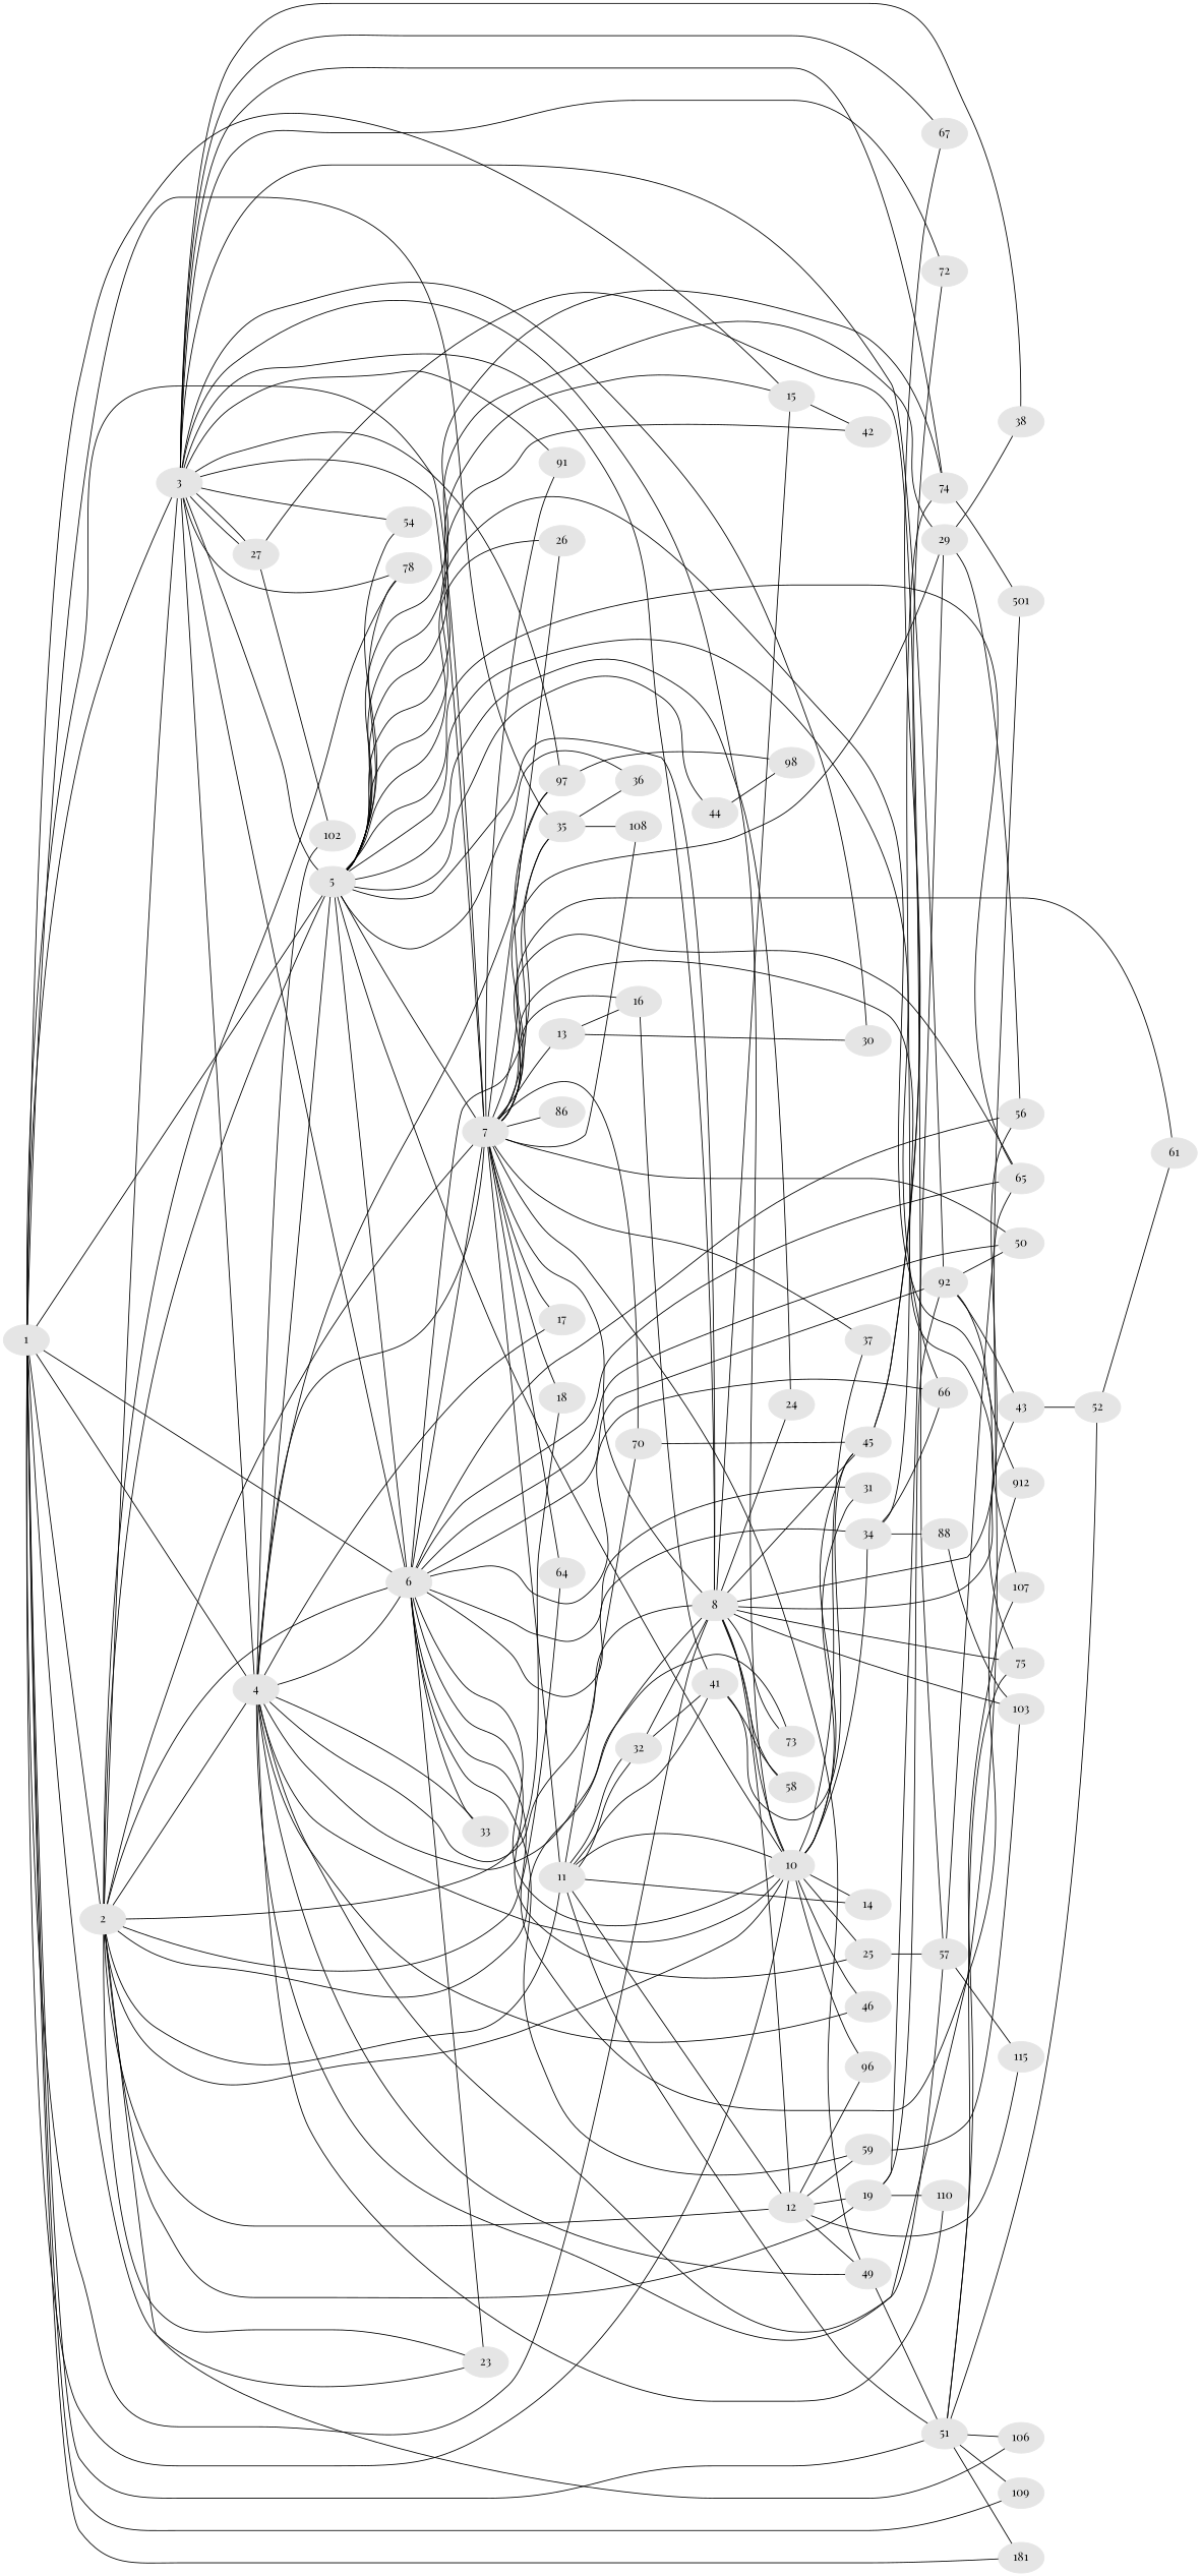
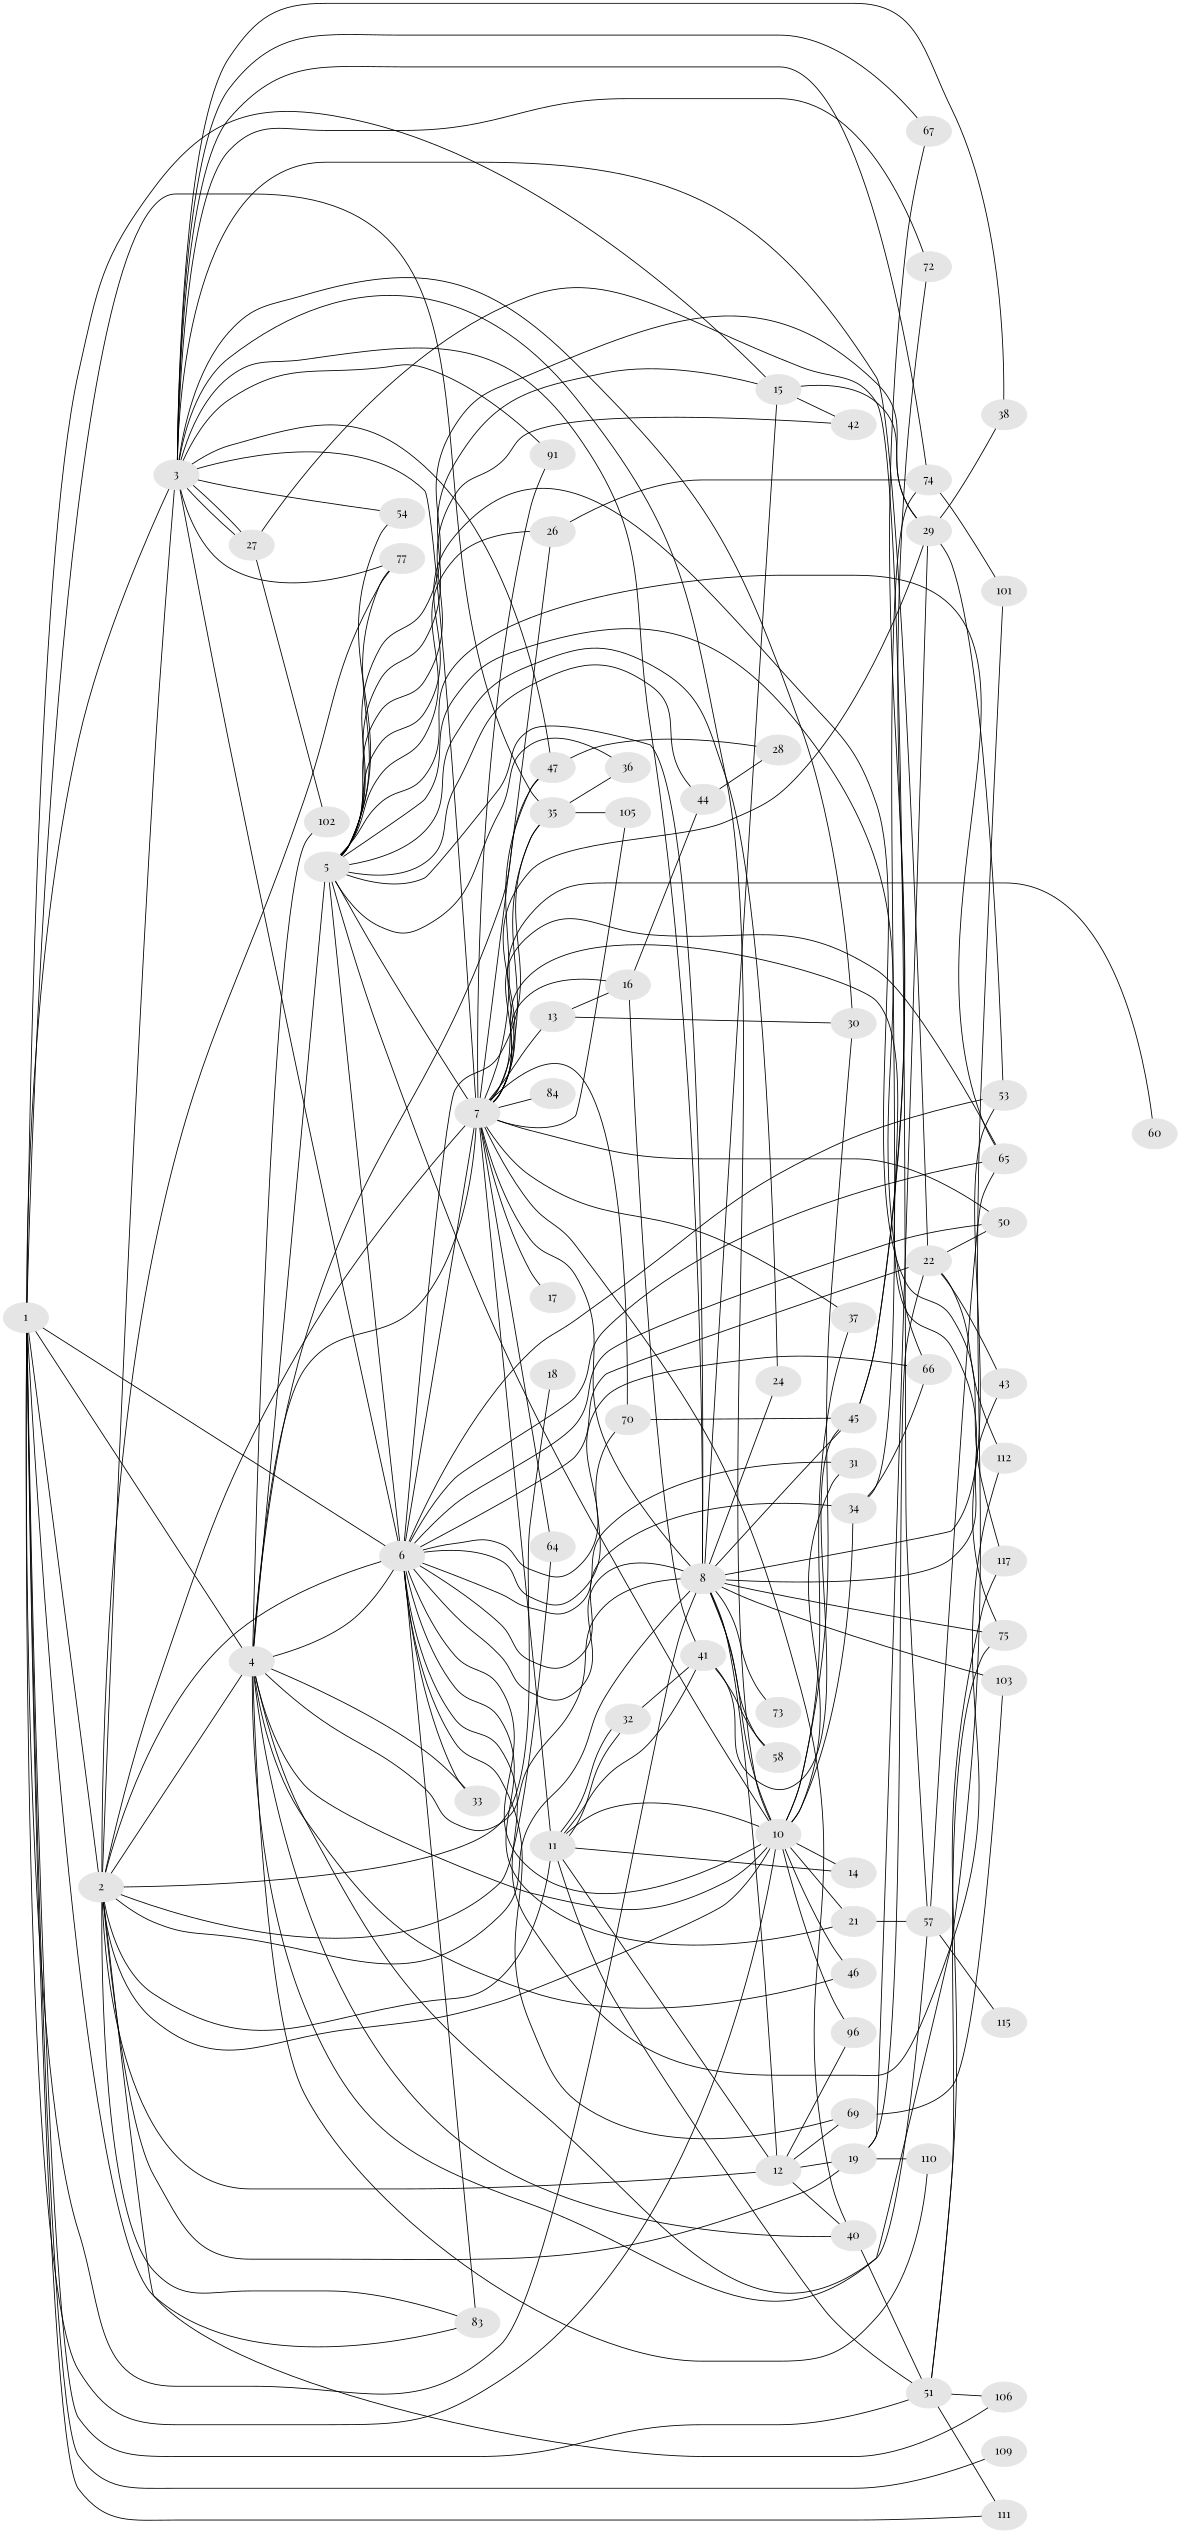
  graph {
    fontname="Playfair Display"
    rankdir=LR
    node [color=gray90 fontname="Playfair Display" style=filled]
    edge [fontname="Playfair Display"]
    1 [super="+48"]
    2 [super="+87"]
    3 [super="+81"]
    4 [super="+49"]
    5 [super="+20"]
    6 [super="+55"]
    7 [super="+9"]
    8 [super="+39"]
    10 [super="+28"]
    15 [super="+97"]
-   23 [super="+80"]
+   23 [super="+80" label=83]
    35 [super="+61"]
    51 [super="+85"]
    109
-   111 [label=181]
+   111
    11 [super="+76"]
    12 [super="+25"]
    18
    19 [super="+108"]
    64 [super="+90"]
-   78 [super="+89"]
+   78 [super="+89" label=77]
    106
-   22 [super="+93" label=92]
+   22 [super="+93"]
    27 [super="+84"]
    30 [super="+114"]
    38
-   47 [super="+113" label=97]
+   47 [super="+113"]
    54
    67
    72
    74 [super="+82"]
    91
    17
    33
-   40 [super="+100" label=49]
+   40 [super="+100"]
    46
    57 [super="+77"]
    73 [super="+95"]
-   101 [label=501]
+   101
    102
    110
    24
    26
    29 [super="+94"]
    36 [super="+116"]
    42
    44
    65 [super="+71"]
    66 [super="+99"]
-   107
-   21 [label=25]
+   107 [label=117]
+   21
    31
    34
    50 [super="+68"]
-   56 [super="+63"]
-   69 [label=59]
+   56 [super="+63" label=53]
+   69
    70
-   112 [label=912]
+   112
    13
    16
    37
-   60 [label=61]
+   60
    75 [super="+79"]
-   86
-   105 [label=108]
+   86 [label=84]
+   105
    45 [super="+59"]
    43
    58
    103 [super="+104"]
    14 [super="+92"]
    96
-   52
    32
    41 [super="+62"]
    115
-   98
-   88
+   98 [label=28]
    1 -- 2 [weight=2]
    1 -- 3
    1 -- 4
-   1 -- 5
    1 -- 6
-   1 -- 7 [weight=2]
    1 -- 8
    1 -- 10
    1 -- 15
    1 -- 23
    1 -- 35 [weight=2]
    1 -- 51
    1 -- 109
    1 -- 111
    2 -- 3
    2 -- 4
-   2 -- 5
    2 -- 6
    2 -- 7 [weight=2]
    2 -- 8
    2 -- 10
    2 -- 23
    2 -- 11 [weight=2]
    2 -- 12
    2 -- 18
    2 -- 19
    2 -- 64
    2 -- 78
    2 -- 106
-   3 -- 4 [weight=2]
-   3 -- 5
    3 -- 6
    3 -- 7 [weight=2]
    3 -- 8 [weight=2]
    3 -- 10
    3 -- 78
    3 -- 22
    3 -- 27
    3 -- 27
    3 -- 30
    3 -- 38
    3 -- 47
    3 -- 54
    3 -- 67
    3 -- 72
    3 -- 74
    3 -- 91
    4 -- 5
    4 -- 6
    4 -- 7 [weight=2]
    4 -- 8
    4 -- 10
    4 -- 47
-   4 -- 17
    4 -- 33
    4 -- 40
    4 -- 46
    4 -- 57
-   4 -- 73
    4 -- 101
    4 -- 102
    4 -- 110
    5 -- 6
    5 -- 7 [weight=3]
    5 -- 8
    5 -- 10 [weight=2]
    5 -- 15
    5 -- 78
    5 -- 54
-   5 -- 74
+   26 -- 74
    5 -- 24
    5 -- 26
    5 -- 29
    5 -- 36
    5 -- 42
    5 -- 44
    5 -- 65
    5 -- 66
    5 -- 107
    6 -- 7 [weight=2]
-   32 -- 8
+   6 -- 8
    6 -- 10
    6 -- 23
    6 -- 35
    6 -- 22
    6 -- 33
    6 -- 65
    6 -- 66
    6 -- 21
    6 -- 31
    6 -- 34 [weight=2]
    6 -- 50
    6 -- 56
    6 -- 69
-   11 -- 70
+   6 -- 70
    6 -- 112
    7 -- 8 [weight=2]
    7 -- 35
    7 -- 11
-   7 -- 18
    7 -- 64 [weight=2]
    7 -- 47
    7 -- 91
    7 -- 17
    7 -- 40
    7 -- 26
    7 -- 29
    7 -- 65
    7 -- 50
    7 -- 70
    7 -- 13 [weight=2]
    7 -- 16
    7 -- 37
    7 -- 60
    7 -- 75
    7 -- 86
    7 -- 105
    8 -- 10
    8 -- 15
    8 -- 12
    8 -- 73 [weight=2]
    8 -- 24
    8 -- 56
    8 -- 75
    8 -- 45
    8 -- 43
    8 -- 58
    8 -- 103
-   10 -- 45
+   10 -- 30
    10 -- 46
    10 -- 21
    10 -- 31
    10 -- 34
    10 -- 37
    10 -- 14
    10 -- 96
+   15 -- 29
    15 -- 42
    35 -- 36
    35 -- 105
-   51 -- 109
    51 -- 111
    51 -- 106
    51 -- 107
    51 -- 75
-   51 -- 52
    11 -- 10 [weight=2]
    11 -- 51
    11 -- 12
    11 -- 14 [weight=2]
    11 -- 32
    11 -- 32
    11 -- 41
    12 -- 19
    12 -- 40
    12 -- 69
    12 -- 96
-   12 -- 115
    19 -- 22
    19 -- 110
    19 -- 29
    22 -- 50
    22 -- 112
    22 -- 43
    27 -- 57
    27 -- 102
    47 -- 98
    74 -- 101
    40 -- 51
    57 -- 65
    57 -- 115
    29 -- 38
    29 -- 56
    44 -- 98
    21 -- 57
    34 -- 74
    34 -- 66
-   34 -- 88
    69 -- 103
    70 -- 45
    13 -- 30
    13 -- 16
+   16 -- 44
    16 -- 41
    45 -- 67
    45 -- 72
-   43 -- 52
-   52 -- 60
    32 -- 41
    41 -- 45
    41 -- 58
-   88 -- 103
  }
